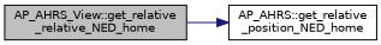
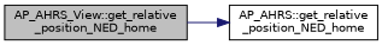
  digraph {
    rankdir=LR
    node [color=black fontname=Helvetica fontsize=10 shape=record style=filled]
-   n1 [fillcolor=grey75 fontcolor=black height=0.2 label="AP_AHRS_View::get_relative\l_relative_NED_home" width=0.4]
+   n1 [fillcolor=grey75 fontcolor=black height=0.2 label="AP_AHRS_View::get_relative\l_position_NED_home" width=0.4]
    n2 [fillcolor=white height=0.2 label="AP_AHRS::get_relative\l_position_NED_home" width=0.4]
    n1 -> n2 [color=midnightblue fontname=Helvetica fontsize=10 labelfontname=Helvetica labelfontsize=10 style=solid]
  }
